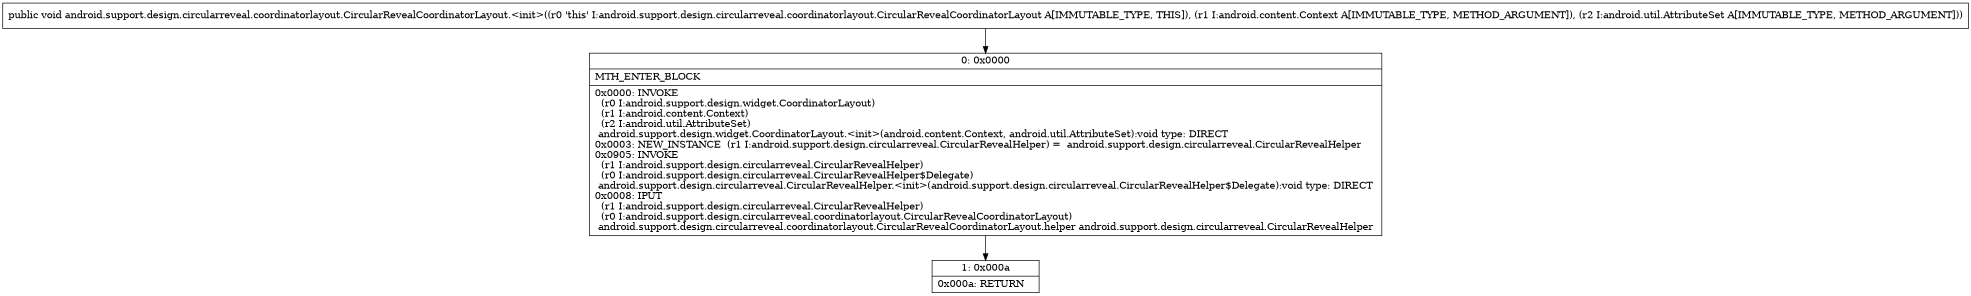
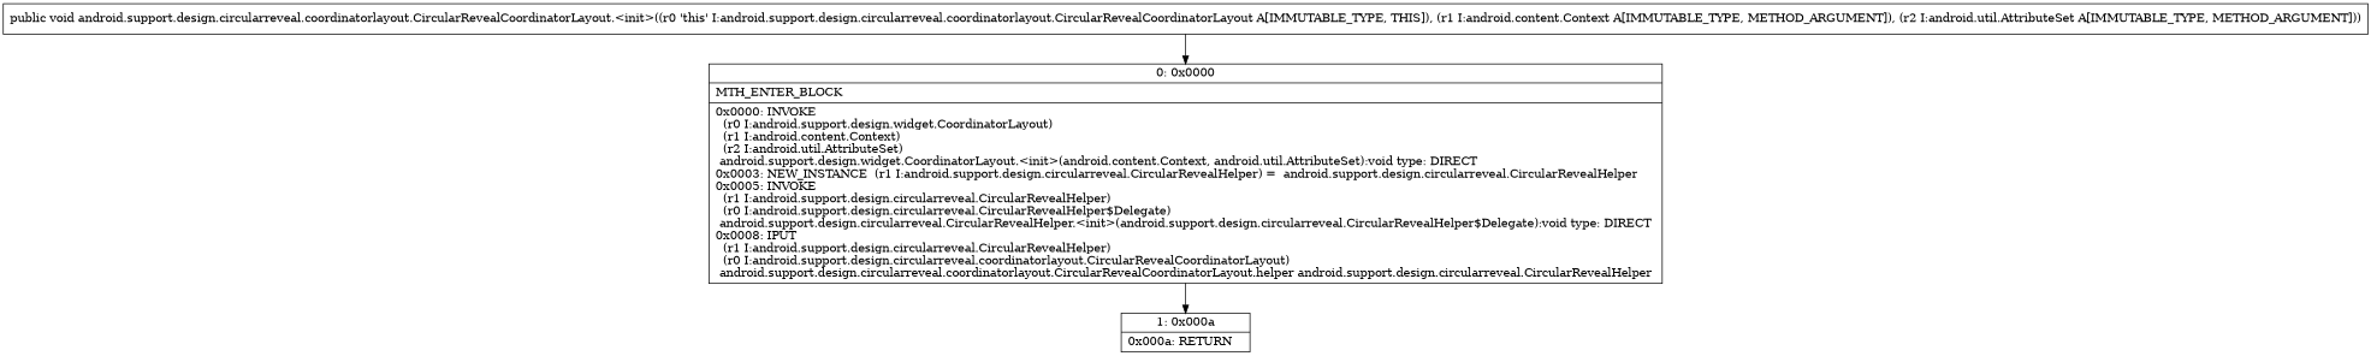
  digraph {
    node [shape=record]
-   n1 [label="{0\:\ 0x0000|MTH_ENTER_BLOCK\l|0x0000: INVOKE  \l  (r0 I:android.support.design.widget.CoordinatorLayout)\l  (r1 I:android.content.Context)\l  (r2 I:android.util.AttributeSet)\l android.support.design.widget.CoordinatorLayout.\<init\>(android.content.Context, android.util.AttributeSet):void type: DIRECT \l0x0003: NEW_INSTANCE  (r1 I:android.support.design.circularreveal.CircularRevealHelper) =  android.support.design.circularreveal.CircularRevealHelper \l0x0905: INVOKE  \l  (r1 I:android.support.design.circularreveal.CircularRevealHelper)\l  (r0 I:android.support.design.circularreveal.CircularRevealHelper$Delegate)\l android.support.design.circularreveal.CircularRevealHelper.\<init\>(android.support.design.circularreveal.CircularRevealHelper$Delegate):void type: DIRECT \l0x0008: IPUT  \l  (r1 I:android.support.design.circularreveal.CircularRevealHelper)\l  (r0 I:android.support.design.circularreveal.coordinatorlayout.CircularRevealCoordinatorLayout)\l android.support.design.circularreveal.coordinatorlayout.CircularRevealCoordinatorLayout.helper android.support.design.circularreveal.CircularRevealHelper \l}"]
+   n1 [label="{0\:\ 0x0000|MTH_ENTER_BLOCK\l|0x0000: INVOKE  \l  (r0 I:android.support.design.widget.CoordinatorLayout)\l  (r1 I:android.content.Context)\l  (r2 I:android.util.AttributeSet)\l android.support.design.widget.CoordinatorLayout.\<init\>(android.content.Context, android.util.AttributeSet):void type: DIRECT \l0x0003: NEW_INSTANCE  (r1 I:android.support.design.circularreveal.CircularRevealHelper) =  android.support.design.circularreveal.CircularRevealHelper \l0x0005: INVOKE  \l  (r1 I:android.support.design.circularreveal.CircularRevealHelper)\l  (r0 I:android.support.design.circularreveal.CircularRevealHelper$Delegate)\l android.support.design.circularreveal.CircularRevealHelper.\<init\>(android.support.design.circularreveal.CircularRevealHelper$Delegate):void type: DIRECT \l0x0008: IPUT  \l  (r1 I:android.support.design.circularreveal.CircularRevealHelper)\l  (r0 I:android.support.design.circularreveal.coordinatorlayout.CircularRevealCoordinatorLayout)\l android.support.design.circularreveal.coordinatorlayout.CircularRevealCoordinatorLayout.helper android.support.design.circularreveal.CircularRevealHelper \l}"]
    n2 [label="{1\:\ 0x000a|0x000a: RETURN   \l}"]
    n3 [label="{public void android.support.design.circularreveal.coordinatorlayout.CircularRevealCoordinatorLayout.\<init\>((r0 'this' I:android.support.design.circularreveal.coordinatorlayout.CircularRevealCoordinatorLayout A[IMMUTABLE_TYPE, THIS]), (r1 I:android.content.Context A[IMMUTABLE_TYPE, METHOD_ARGUMENT]), (r2 I:android.util.AttributeSet A[IMMUTABLE_TYPE, METHOD_ARGUMENT])) }"]
    n1 -> n2
    n3 -> n1
  }
